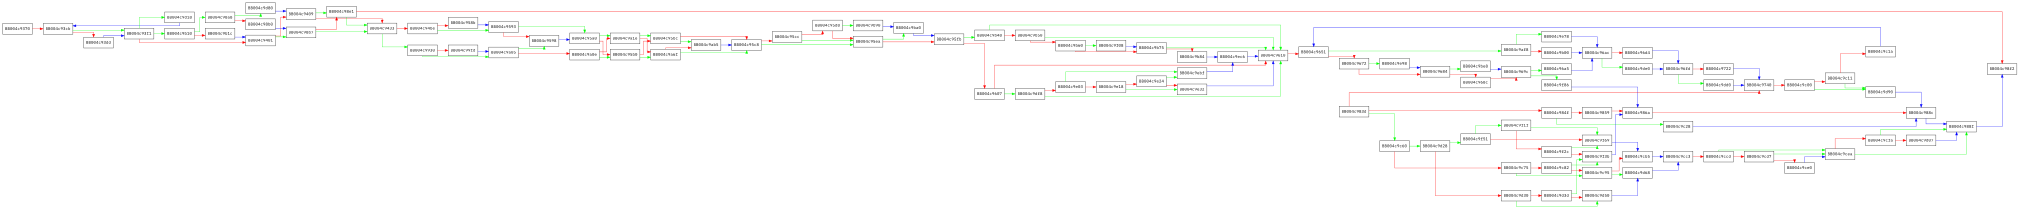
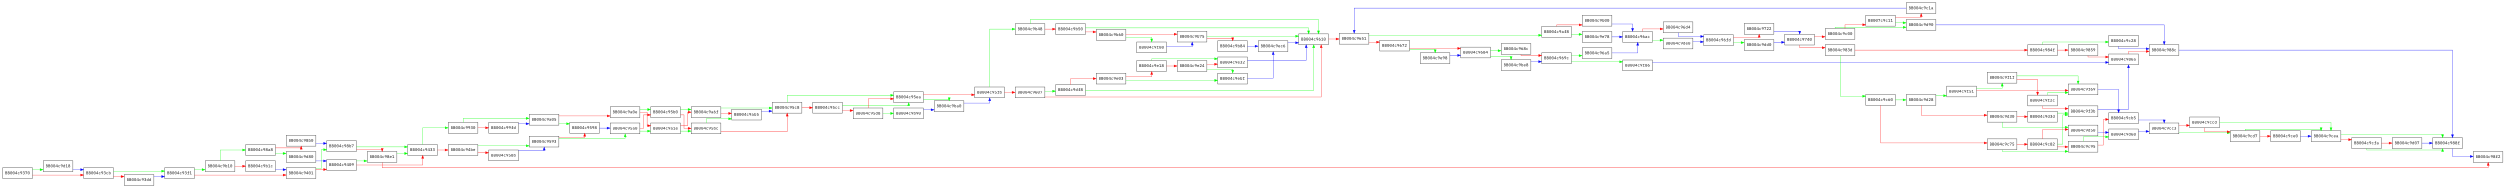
  digraph {
    fontname="IBM Plex Mono"
    rankdir=LR
    splines=ortho
    node [fontname="IBM Plex Mono" shape=box]
    edge [color=red fontname="IBM Plex Mono"]
    BB004c9370
    BB004c9d18
    BB004c93cb
    BB004c93f1
    BB004c93dd
    BB004c9b10
    BB004c9401
    BB004c98a8
    BB004c9b1c
    BB004c98b7
    BB004c9409
    BB004c9d80
    BB004c98b0
    BB004c98e1
    BB004c9433
    BB004c98f2
    BB004c9930
    BB004c94be
    BB004c9a05
    BB004c99fd
    BB004c9593
    BB004c958b
    BB004c9598
    BB004c9a0e
    BB004c95a0
    BB004c9a1e
    BB004c95b0
    BB004c9a6f
    BB004c95bc
    BB004c9ab5
    BB004c95c8
    BB004c95ea
    BB004c95cc
    BB004c9ba0
    BB004c95fb
    BB004c95d8
    BB004c9b48
    BB004c9607
    BB004c9b90
    BB004c9610
    BB004c9b50
    BB004c9df8
    BB004c9651
    BB004c9b60
    BB004c9e03
    BB004c9ebf
    BB004c9e18
    BB004c9af8
    BB004c9672
    BB004c9e78
    BB004c9b00
    BB004c9e98
    BB004c9684
    BB004c96ac
    BB004c9be8
    BB004c968c
    BB004c969c
    BB004c9f86
    BB004c96a5
    BB004c986a
    BB004c988c
    BB004c9de0
    BB004c96d4
    BB004c96fd
    BB004c9dd0
    BB004c9722
    BB004c9740
    BB004c9c00
    BB004c983d
    BB004c9d90
-   BB004c9c11
+   BB004c9c11 [label=BB007c9c11]
    BB004c9c60
    BB004c984f
    BB004c9c1a
    BB004c9d28
    BB004c9c75
    BB004c9c28
    BB004c9859
    BB004c9f51
    BB004c9d30
    BB004c9c95
    BB004c9c82
    BB004c988f
    BB004c9f08
    BB004c9b75
    BB004c9b84
    BB004c9ec6
    BB004c9f1f
    BB004c9f69
    BB004c9d50
    BB004c9d3d
    BB004c9d68
    BB004c9cb5
    BB004c9f3b
    BB004c9cc3
    BB004c9cd7
    BB004c9ccd
    BB004c9cea
    BB004c9ce0
    BB004c9cfa
    BB004c9d07
    BB004c9f2c
    BB004c9e32
    BB004c9e24
-   BB004c93f1 -> BB004c9d18 [color=green]
+   BB004c9370 -> BB004c9d18 [color=green]
    BB004c9370 -> BB004c93cb
    BB004c9d18 -> BB004c93cb [color=blue]
    BB004c93cb -> BB004c93f1 [color=green]
    BB004c93cb -> BB004c93dd
    BB004c93f1 -> BB004c9b10 [color=green]
    BB004c93f1 -> BB004c9401
    BB004c93dd -> BB004c93f1 [color=blue]
    BB004c9b10 -> BB004c98a8 [color=green]
    BB004c9b10 -> BB004c9b1c
    BB004c9401 -> BB004c98b7 [color=green]
    BB004c9401 -> BB004c9409
    BB004c98a8 -> BB004c9d80 [color=green]
    BB004c98a8 -> BB004c98b0
    BB004c9b1c -> BB004c9401 [color=blue]
    BB004c98b7 -> BB004c98e1
    BB004c98b7 -> BB004c9433 [color=green]
    BB004c9409 -> BB004c98e1 [color=green]
    BB004c9409 -> BB004c9433
    BB004c9d80 -> BB004c9409 [color=blue]
    BB004c98b0 -> BB004c98b7 [color=blue]
    BB004c98e1 -> BB004c9433 [color=green]
    BB004c98e1 -> BB004c98f2
    BB004c9433 -> BB004c9930 [color=green]
    BB004c9433 -> BB004c94be
    BB004c9930 -> BB004c9a05 [color=green]
    BB004c9930 -> BB004c99fd
    BB004c94be -> BB004c9593 [color=green]
    BB004c94be -> BB004c958b
    BB004c9a05 -> BB004c9598 [color=green]
    BB004c9a05 -> BB004c9a0e
    BB004c99fd -> BB004c9a05 [color=blue]
    BB004c9593 -> BB004c9598
    BB004c9593 -> BB004c95a0 [color=green]
    BB004c958b -> BB004c9593 [color=blue]
    BB004c9598 -> BB004c95a0 [color=blue]
    BB004c9a0e -> BB004c9a1e
    BB004c9a0e -> BB004c95b0 [color=green]
    BB004c95a0 -> BB004c9a1e [color=green]
    BB004c95a0 -> BB004c95b0
    BB004c9a1e -> BB004c9a6f
    BB004c9a1e -> BB004c95bc [color=green]
    BB004c95b0 -> BB004c9a6f [color=green]
    BB004c95b0 -> BB004c95bc
    BB004c9a6f -> BB004c9ab5
    BB004c9a6f -> BB004c95c8 [color=green]
    BB004c95bc -> BB004c9ab5 [color=green]
    BB004c95bc -> BB004c95c8
    BB004c9ab5 -> BB004c95c8 [color=blue]
    BB004c95c8 -> BB004c95ea [color=green]
    BB004c95c8 -> BB004c95cc
    BB004c95ea -> BB004c9ba0 [color=green]
    BB004c95ea -> BB004c95fb
    BB004c95cc -> BB004c95ea [color=green]
    BB004c95cc -> BB004c95d8
    BB004c9ba0 -> BB004c95fb [color=blue]
    BB004c95fb -> BB004c9b48 [color=green]
    BB004c95fb -> BB004c9607
    BB004c95d8 -> BB004c95ea
    BB004c95d8 -> BB004c9b90 [color=green]
    BB004c9b48 -> BB004c9610 [color=green]
    BB004c9b48 -> BB004c9b50
    BB004c9607 -> BB004c9610
    BB004c9607 -> BB004c9df8 [color=green]
    BB004c9b90 -> BB004c9ba0 [color=blue]
    BB004c9610 -> BB004c9651
    BB004c9b50 -> BB004c9610 [color=green]
    BB004c9b50 -> BB004c9b60
    BB004c9df8 -> BB004c9610 [color=green]
    BB004c9df8 -> BB004c9e03
    BB004c9651 -> BB004c9af8 [color=green]
    BB004c9651 -> BB004c9672
    BB004c9b60 -> BB004c9f08 [color=green]
    BB004c9b60 -> BB004c9b75
    BB004c9e03 -> BB004c9ebf [color=green]
    BB004c9e03 -> BB004c9e18
    BB004c9ebf -> BB004c9ec6 [color=blue]
    BB004c9e18 -> BB004c9e32 [color=green]
    BB004c9e18 -> BB004c9e24
    BB004c9af8 -> BB004c9e78 [color=green]
    BB004c9af8 -> BB004c9b00
    BB004c9672 -> BB004c9e98 [color=green]
    BB004c9672 -> BB004c9684
    BB004c9e78 -> BB004c96ac [color=blue]
    BB004c9b00 -> BB004c96ac [color=blue]
    BB004c9e98 -> BB004c9684 [color=blue]
    BB004c9684 -> BB004c9be8 [color=green]
-   BB004c9684 -> BB004c968c
+   BB004c9684 -> BB004c968c [color=green]
    BB004c96ac -> BB004c9de0 [color=green]
    BB004c96ac -> BB004c96d4
    BB004c9be8 -> BB004c969c [color=blue]
    BB004c968c -> BB004c969c
    BB004c969c -> BB004c9f86 [color=green]
    BB004c969c -> BB004c96a5 [color=green]
    BB004c9f86 -> BB004c986a [color=blue]
    BB004c96a5 -> BB004c96ac [color=blue]
    BB004c986a -> BB004c988c
    BB004c988c -> BB004c988f [color=blue]
    BB004c9de0 -> BB004c96fd [color=blue]
    BB004c96d4 -> BB004c96fd [color=blue]
    BB004c96fd -> BB004c9dd0 [color=green]
    BB004c96fd -> BB004c9722
    BB004c9dd0 -> BB004c9740 [color=blue]
    BB004c9722 -> BB004c9740 [color=blue]
    BB004c9740 -> BB004c9c00
-   BB004c983d -> BB004c9740
+   BB004c9740 -> BB004c983d
    BB004c9c00 -> BB004c9d90 [color=green]
    BB004c9c00 -> BB004c9c11
    BB004c983d -> BB004c9c60 [color=green]
    BB004c983d -> BB004c984f
    BB004c9d90 -> BB004c988c [color=blue]
    BB004c9c11 -> BB004c9d90 [color=green]
    BB004c9c11 -> BB004c9c1a
    BB004c9c60 -> BB004c9d28 [color=green]
    BB004c9c60 -> BB004c9c75
    BB004c984f -> BB004c9c28 [color=green]
    BB004c984f -> BB004c9859
    BB004c9c1a -> BB004c9651 [color=blue]
    BB004c9d28 -> BB004c9f51 [color=green]
    BB004c9d28 -> BB004c9d30
    BB004c9c75 -> BB004c9c95 [color=green]
    BB004c9c75 -> BB004c9c82
    BB004c9c28 -> BB004c988c [color=blue]
    BB004c9859 -> BB004c986a
    BB004c9f51 -> BB004c9f1f [color=green]
    BB004c9f51 -> BB004c9f69
    BB004c9d30 -> BB004c9d50 [color=green]
    BB004c9d30 -> BB004c9d3d
    BB004c9c95 -> BB004c9d68 [color=green]
    BB004c9c95 -> BB004c9cb5
    BB004c9c82 -> BB004c9c95
    BB004c9c82 -> BB004c9f3b [color=green]
    BB004c988f -> BB004c98f2 [color=blue]
    BB004c9f08 -> BB004c9b75 [color=blue]
    BB004c9b75 -> BB004c9610 [color=green]
    BB004c9b75 -> BB004c9b84
    BB004c9b84 -> BB004c9ec6 [color=blue]
    BB004c9ec6 -> BB004c9610 [color=blue]
    BB004c9f1f -> BB004c9f69 [color=green]
    BB004c9f1f -> BB004c9f2c
    BB004c9f69 -> BB004c9cb5 [color=blue]
    BB004c9d50 -> BB004c9d68 [color=blue]
-   BB004c9d3d -> BB004c9d50
+   BB004c9c82 -> BB004c9d50
    BB004c9d3d -> BB004c9f3b [color=green]
    BB004c9d68 -> BB004c9cc3 [color=blue]
    BB004c9cb5 -> BB004c9cc3 [color=blue]
    BB004c9f3b -> BB004c986a [color=blue]
+   BB004c9cc3 -> BB004c9cd7 [color=green]
    BB004c9cc3 -> BB004c9ccd
    BB004c9cd7 -> BB004c9cea [color=green]
    BB004c9cd7 -> BB004c9ce0
    BB004c9ccd -> BB004c9cd7
    BB004c9ccd -> BB004c9cea [color=green]
    BB004c9cea -> BB004c988f [color=green]
    BB004c9cea -> BB004c9cfa
    BB004c9ce0 -> BB004c9cea [color=blue]
    BB004c9cfa -> BB004c988f [color=green]
    BB004c9cfa -> BB004c9d07
    BB004c9d07 -> BB004c988f [color=blue]
    BB004c9f2c -> BB004c9f69 [color=green]
    BB004c9f2c -> BB004c9f3b
    BB004c9e32 -> BB004c9610 [color=blue]
    BB004c9e24 -> BB004c9ebf [color=green]
    BB004c9e24 -> BB004c9e32
  }
